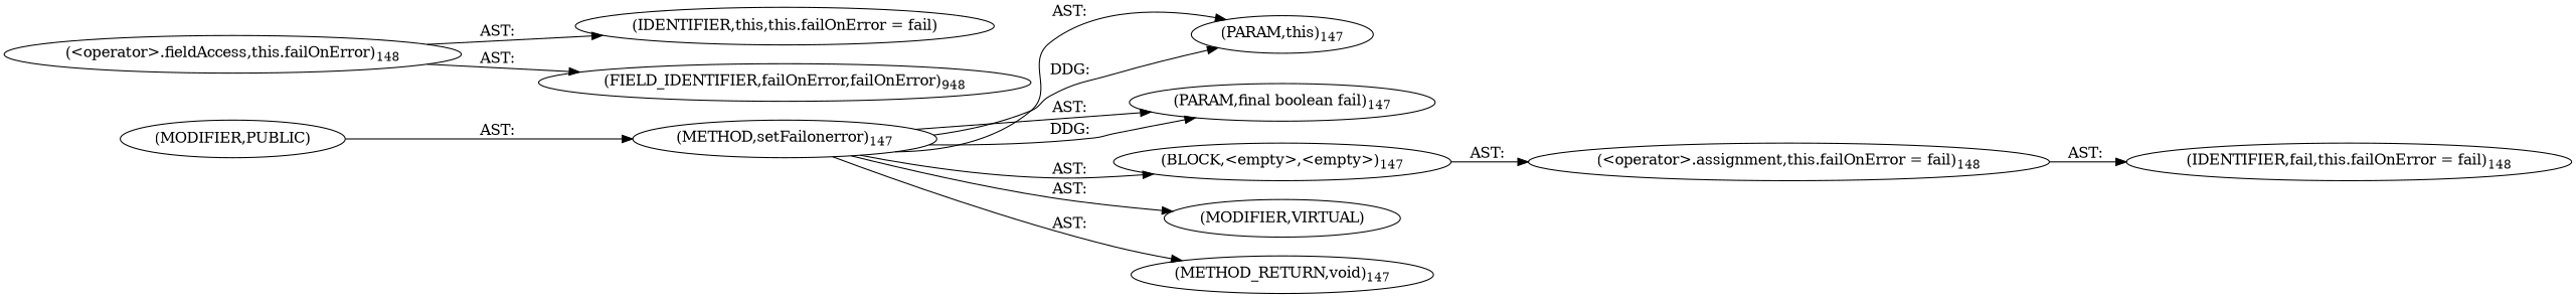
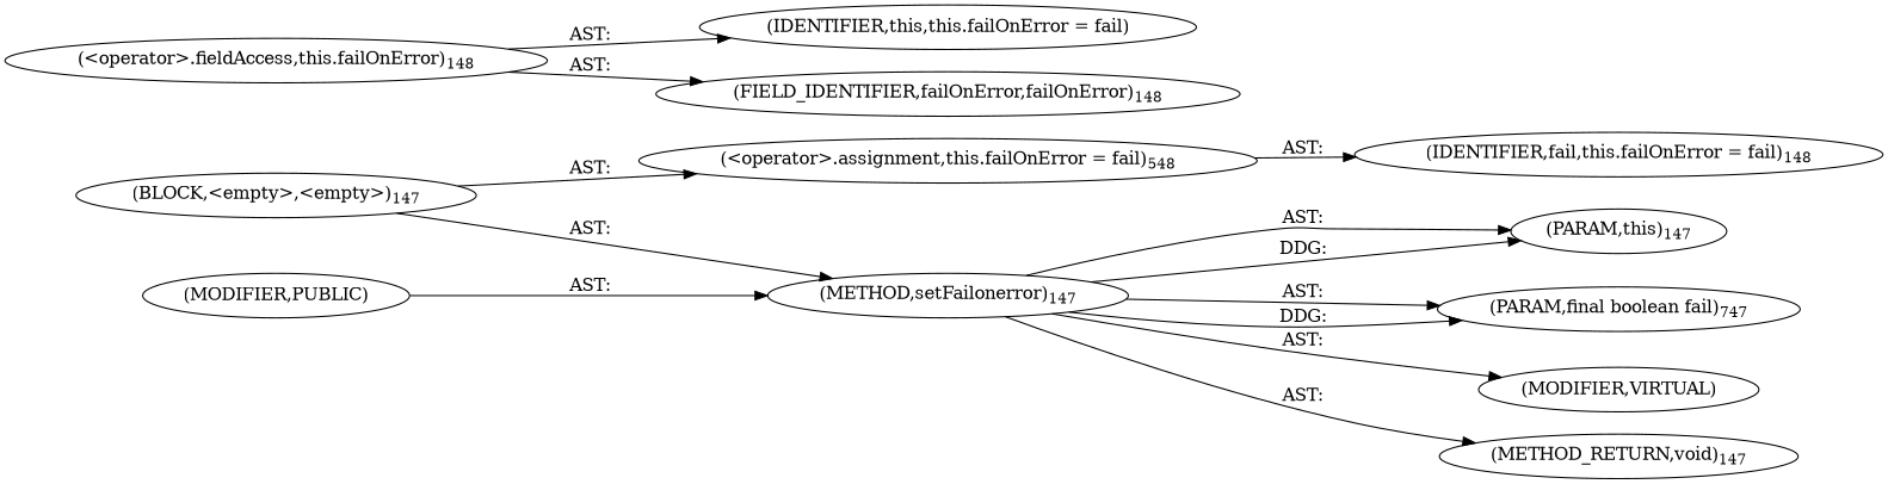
  digraph {
    rankdir=LR
    n1 [label=<(METHOD,setFailonerror)<SUB>147</SUB>>]
    n2 [label=<(PARAM,this)<SUB>147</SUB>>]
-   n3 [label=<(PARAM,final boolean fail)<SUB>147</SUB>>]
+   n3 [label=<(PARAM,final boolean fail)<SUB>747</SUB>>]
    n4 [label=<(BLOCK,&lt;empty&gt;,&lt;empty&gt;)<SUB>147</SUB>>]
    n5 [label=<(MODIFIER,VIRTUAL)>]
    n6 [label=<(METHOD_RETURN,void)<SUB>147</SUB>>]
-   n7 [label=<(&lt;operator&gt;.assignment,this.failOnError = fail)<SUB>148</SUB>>]
+   n7 [label=<(&lt;operator&gt;.assignment,this.failOnError = fail)<SUB>548</SUB>>]
    n8 [label=<(MODIFIER,PUBLIC)>]
    n9 [label=<(IDENTIFIER,fail,this.failOnError = fail)<SUB>148</SUB>>]
    n10 [label=<(&lt;operator&gt;.fieldAccess,this.failOnError)<SUB>148</SUB>>]
    n11 [label=<(IDENTIFIER,this,this.failOnError = fail)>]
-   n12 [label=<(FIELD_IDENTIFIER,failOnError,failOnError)<SUB>948</SUB>>]
+   n12 [label=<(FIELD_IDENTIFIER,failOnError,failOnError)<SUB>148</SUB>>]
    n1 -> n2 [label="AST: "]
    n1 -> n2 [label="DDG: "]
    n1 -> n3 [label="AST: "]
    n1 -> n3 [label="DDG: "]
-   n1 -> n4 [label="AST: "]
+   n4 -> n1 [label="AST: "]
    n1 -> n5 [label="AST: "]
    n1 -> n6 [label="AST: "]
    n4 -> n7 [label="AST: "]
    n7 -> n9 [label="AST: "]
    n8 -> n1 [label="AST: "]
    n10 -> n11 [label="AST: "]
    n10 -> n12 [label="AST: "]
  }
